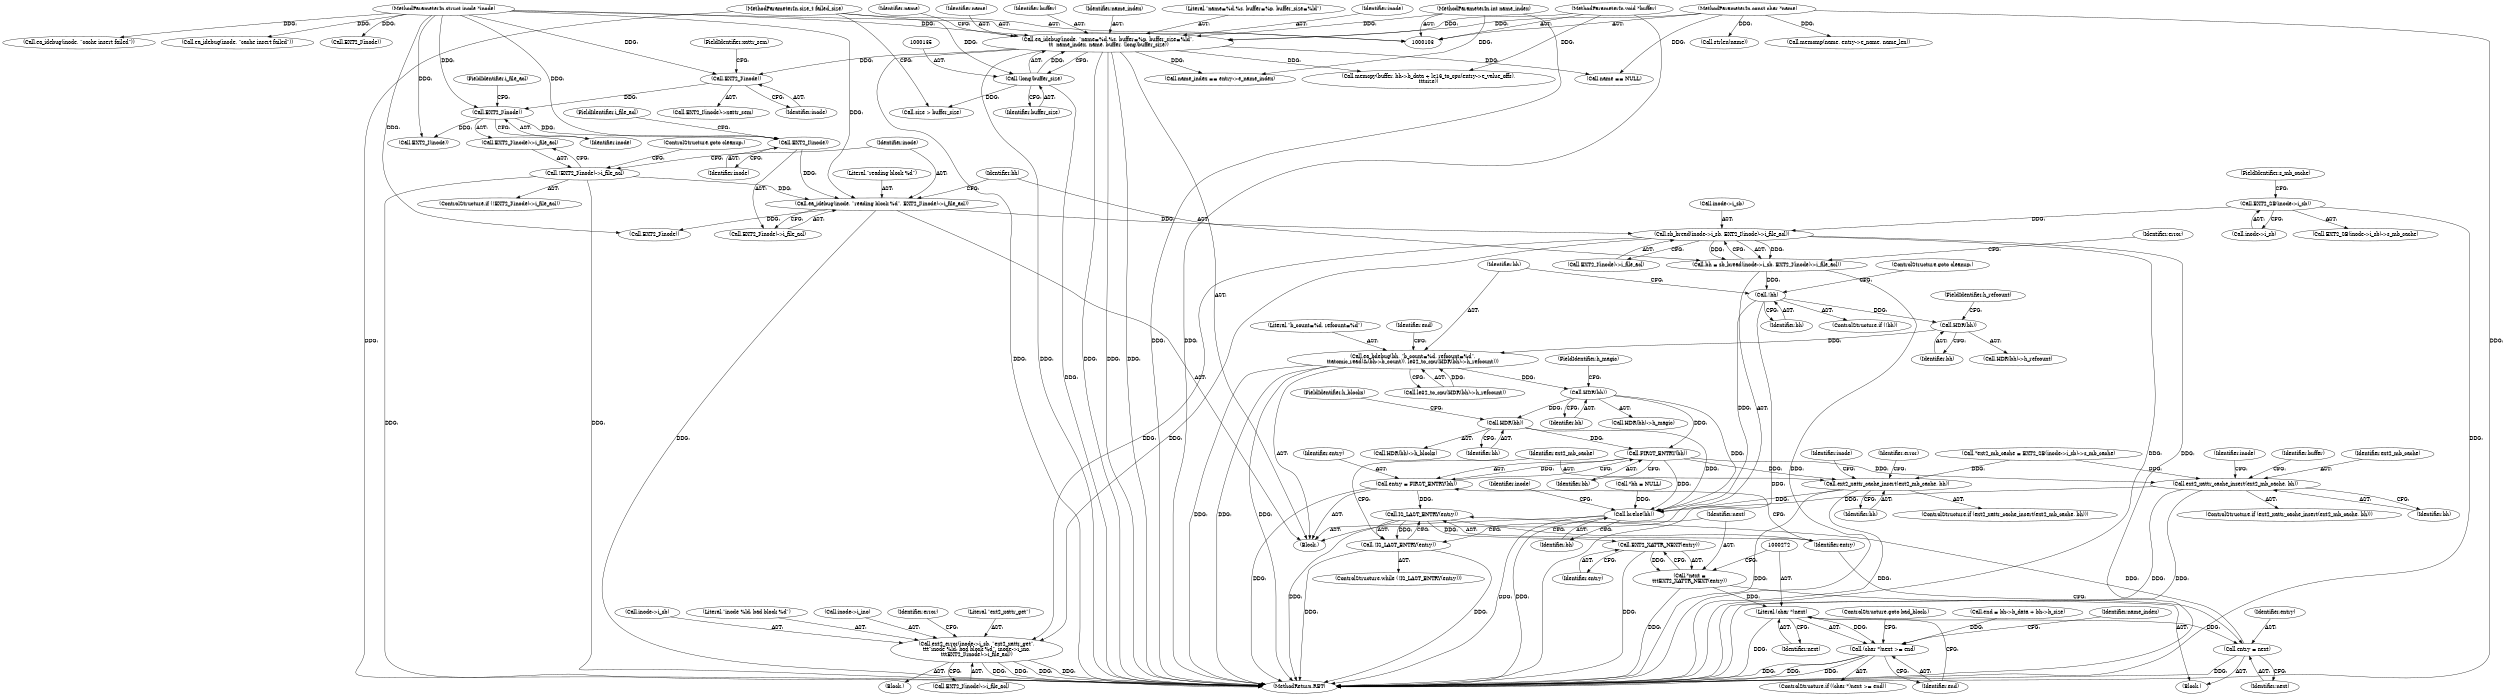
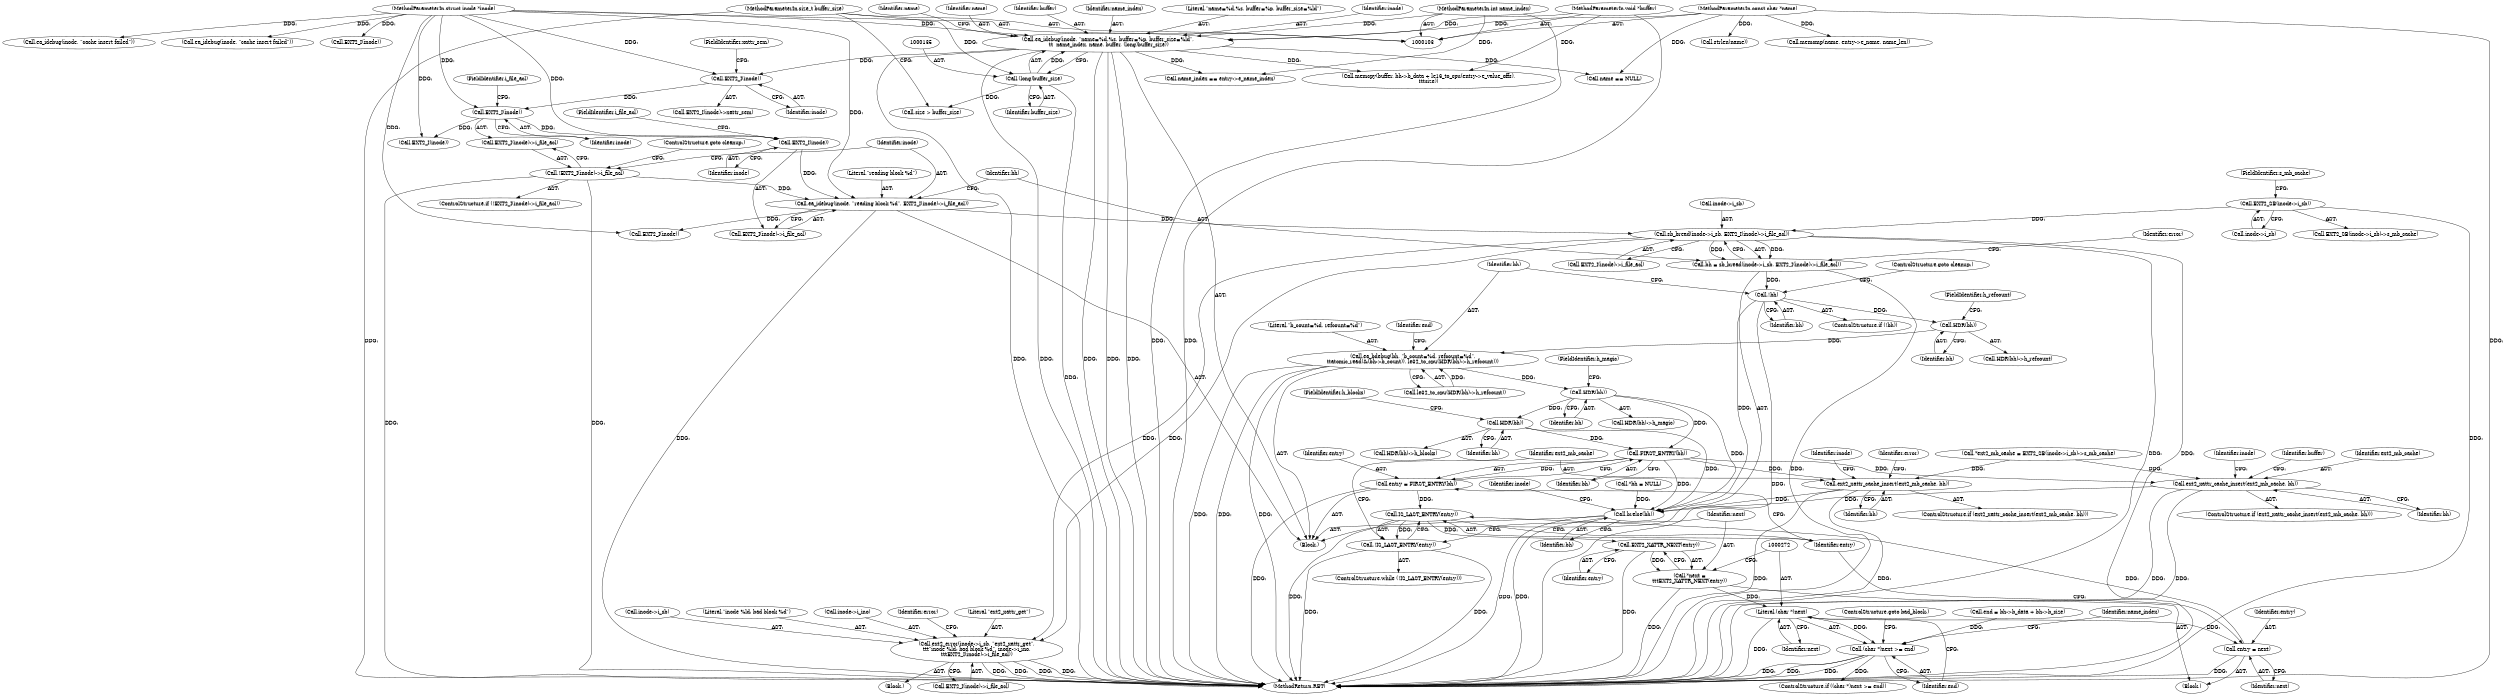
  digraph {
    n1 [label="(Call,sb_bread(inode->i_sb, EXT2_I(inode)->i_file_acl))"]
    n2 [label="(Call,bh = sb_bread(inode->i_sb, EXT2_I(inode)->i_file_acl))"]
    n3 [label="(Call,ext2_error(inode->i_sb, \"ext2_xattr_get\",\n\t\t\t\"inode %ld: bad block %d\", inode->i_ino,\n\t\t\tEXT2_I(inode)->i_file_acl))"]
    n4 [label="(MethodReturn,RET)"]
    n5 [label="(Call,EXT2_I(inode)->i_file_acl)"]
    n6 [label="(Block,)"]
    n7 [label="(Call,!bh)"]
    n8 [label="(Block,)"]
    n9 [label="(Call,EXT2_I(inode)->i_file_acl)"]
    n10 [label="(Call,EXT2_SB(inode->i_sb))"]
    n11 [label="(Call,inode->i_sb)"]
    n12 [label="(Call,EXT2_SB(inode->i_sb)->s_mb_cache)"]
    n13 [label="(Call,ea_idebug(inode, \"reading block %d\", EXT2_I(inode)->i_file_acl))"]
    n14 [label="(Call,EXT2_I(inode))"]
    n15 [label="(Call,EXT2_I(inode)->i_file_acl)"]
    n16 [label="(Call,EXT2_I(inode))"]
    n17 [label="(Identifier,inode)"]
    n18 [label="(Call,EXT2_I(inode))"]
    n19 [label="(Call,EXT2_I(inode))"]
    n20 [label="(Call,EXT2_I(inode)->i_file_acl)"]
    n21 [label="(Identifier,inode)"]
    n22 [label="(Call,!EXT2_I(inode)->i_file_acl)"]
    n23 [label="(Call,EXT2_I(inode))"]
    n24 [label="(Identifier,inode)"]
    n25 [label="(Call,EXT2_I(inode)->xattr_sem)"]
    n26 [label="(Call,ea_idebug(inode, \"name=%d.%s, buffer=%p, buffer_size=%ld\",\n \t\t  name_index, name, buffer, (long)buffer_size))"]
    n27 [label="(Call,(long)buffer_size)"]
    n28 [label="(Call,name_index == entry->e_name_index)"]
    n29 [label="(Call,memcpy(buffer, bh->b_data + le16_to_cpu(entry->e_value_offs),\n\t\t\tsize))"]
    n30 [label="(Call,name == NULL)"]
    n31 [label="(Identifier,buffer_size)"]
    n32 [label="(Call,size > buffer_size)"]
    n33 [label="(MethodParameterIn,struct inode *inode)"]
    n34 [label="(Call,ea_idebug(inode, \"cache insert failed\"))"]
    n35 [label="(Call,ea_idebug(inode, \"cache insert failed\"))"]
    n36 [label="(Call,EXT2_I(inode))"]
    1000103
    n38 [label="(MethodParameterIn,int name_index)"]
    n39 [label="(MethodParameterIn,const char *name)"]
    n40 [label="(Call,strlen(name))"]
    n41 [label="(Call,memcmp(name, entry->e_name, name_len))"]
    n42 [label="(MethodParameterIn,void *buffer)"]
-   n43 [label="(MethodParameterIn,size_t failed_size)"]
+   n43 [label="(MethodParameterIn,size_t buffer_size)"]
    n44 [label="(ControlStructure,if (!EXT2_I(inode)->i_file_acl))"]
    n45 [label="(Call,HDR(bh))"]
    n46 [label="(Call,brelse(bh))"]
    n47 [label="(Identifier,bh)"]
    n48 [label="(ControlStructure,if (!bh))"]
    n49 [label="(Call,ea_bdebug(bh, \"b_count=%d, refcount=%d\",\n\t\tatomic_read(&(bh->b_count)), le32_to_cpu(HDR(bh)->h_refcount)))"]
    n50 [label="(Call,HDR(bh)->h_refcount)"]
    n51 [label="(Identifier,bh)"]
    n52 [label="(Identifier,bh)"]
    n53 [label="(Call,HDR(bh))"]
    n54 [label="(Call,le32_to_cpu(HDR(bh)->h_refcount))"]
    n55 [label="(Call,HDR(bh))"]
    n56 [label="(Call,FIRST_ENTRY(bh))"]
    n57 [label="(Call,HDR(bh)->h_magic)"]
    n58 [label="(Identifier,bh)"]
    n59 [label="(Call,HDR(bh)->h_blocks)"]
    n60 [label="(Identifier,bh)"]
    n61 [label="(Call,entry = FIRST_ENTRY(bh))"]
    n62 [label="(Call,ext2_xattr_cache_insert(ext2_mb_cache, bh))"]
    n63 [label="(Call,ext2_xattr_cache_insert(ext2_mb_cache, bh))"]
    n64 [label="(Identifier,bh)"]
    n65 [label="(Call,IS_LAST_ENTRY(entry))"]
    n66 [label="(Identifier,bh)"]
    n67 [label="(ControlStructure,if (ext2_xattr_cache_insert(ext2_mb_cache, bh)))"]
    n68 [label="(ControlStructure,if (ext2_xattr_cache_insert(ext2_mb_cache, bh)))"]
    n69 [label="(Identifier,bh)"]
    n70 [label="(Call,!IS_LAST_ENTRY(entry))"]
    n71 [label="(Call,EXT2_XATTR_NEXT(entry))"]
    n72 [label="(Identifier,entry)"]
    n73 [label="(ControlStructure,while (!IS_LAST_ENTRY(entry)))"]
    n74 [label="(Call,*next =\n\t\t\tEXT2_XATTR_NEXT(entry))"]
    n75 [label="(Identifier,entry)"]
    n76 [label="(Call,entry = next)"]
    n77 [label="(Literal,(char *)next)"]
    n78 [label="(Block,)"]
    n79 [label="(Call,(char *)next >= end)"]
    n80 [label="(Identifier,next)"]
    n81 [label="(Identifier,end)"]
    n82 [label="(ControlStructure,if ((char *)next >= end))"]
    n83 [label="(Identifier,next)"]
    n84 [label="(Identifier,error)"]
    n85 [label="(Identifier,inode)"]
    n86 [label="(Identifier,name_index)"]
    n87 [label="(ControlStructure,goto cleanup;)"]
    n88 [label="(FieldIdentifier,s_mb_cache)"]
    n89 [label="(FieldIdentifier,h_blocks)"]
    n90 [label="(Identifier,entry)"]
    n91 [label="(Identifier,inode)"]
    n92 [label="(Identifier,ext2_mb_cache)"]
    n93 [label="(Literal,\"b_count=%d, refcount=%d\")"]
    n94 [label="(Literal,\"name=%d.%s, buffer=%p, buffer_size=%ld\")"]
    n95 [label="(Identifier,error)"]
    n96 [label="(FieldIdentifier,h_refcount)"]
    n97 [label="(Identifier,buffer)"]
    n98 [label="(Identifier,inode)"]
    n99 [label="(Identifier,next)"]
    n100 [label="(Literal,\"ext2_xattr_get\")"]
    n101 [label="(ControlStructure,goto cleanup;)"]
    n102 [label="(Identifier,bh)"]
    n103 [label="(ControlStructure,goto bad_block;)"]
    n104 [label="(FieldIdentifier,xattr_sem)"]
    n105 [label="(Call,*ext2_mb_cache = EXT2_SB(inode->i_sb)->s_mb_cache)"]
    n106 [label="(Identifier,inode)"]
    n107 [label="(FieldIdentifier,h_magic)"]
    n108 [label="(Identifier,ext2_mb_cache)"]
    n109 [label="(Identifier,error)"]
    n110 [label="(Call,inode->i_sb)"]
    n111 [label="(Identifier,entry)"]
    n112 [label="(Identifier,name)"]
    n113 [label="(Identifier,name)"]
    n114 [label="(Call,end = bh->b_data + bh->b_size)"]
    n115 [label="(Literal,\"inode %ld: bad block %d\")"]
    n116 [label="(Identifier,name_index)"]
    n117 [label="(FieldIdentifier,i_file_acl)"]
    n118 [label="(Identifier,bh)"]
    n119 [label="(Identifier,buffer)"]
    n120 [label="(Call,inode->i_ino)"]
    n121 [label="(FieldIdentifier,i_file_acl)"]
    n122 [label="(Literal,\"reading block %d\")"]
    n123 [label="(Identifier,end)"]
    n124 [label="(Identifier,inode)"]
    n125 [label="(Call,*bh = NULL)"]
    n126 [label="(Call,inode->i_sb)"]
    1000135
    1000272
    n1 -> n2 [label="AST: "]
    n1 -> n2 [label="DDG: "]
    n1 -> n2 [label="DDG: "]
    n1 -> n3 [label="DDG: "]
    n1 -> n3 [label="DDG: "]
    n1 -> n4 [label="DDG: "]
    n1 -> n4 [label="DDG: "]
    n1 -> n5 [label="CFG: "]
    n2 -> n1 [label="CFG: "]
    n2 -> n4 [label="DDG: "]
    n2 -> n6 [label="AST: "]
    n2 -> n7 [label="DDG: "]
    n3 -> n4 [label="DDG: "]
    n3 -> n4 [label="DDG: "]
    n3 -> n4 [label="DDG: "]
    n3 -> n4 [label="DDG: "]
    n3 -> n8 [label="AST: "]
    n3 -> n9 [label="CFG: "]
    n5 -> n1 [label="AST: "]
    n7 -> n4 [label="DDG: "]
    n7 -> n45 [label="DDG: "]
    n7 -> n46 [label="DDG: "]
    n7 -> n47 [label="CFG: "]
    n7 -> n48 [label="AST: "]
    n9 -> n3 [label="AST: "]
    n10 -> n1 [label="DDG: "]
    n10 -> n4 [label="DDG: "]
    n10 -> n11 [label="CFG: "]
    n10 -> n12 [label="AST: "]
    n11 -> n10 [label="AST: "]
    n13 -> n1 [label="DDG: "]
    n13 -> n4 [label="DDG: "]
    n13 -> n6 [label="AST: "]
    n13 -> n14 [label="DDG: "]
    n13 -> n15 [label="CFG: "]
    n15 -> n13 [label="AST: "]
    n16 -> n13 [label="DDG: "]
    n16 -> n15 [label="AST: "]
    n16 -> n17 [label="CFG: "]
    n17 -> n16 [label="AST: "]
    n18 -> n16 [label="DDG: "]
    n18 -> n19 [label="DDG: "]
    n18 -> n20 [label="AST: "]
    n18 -> n21 [label="CFG: "]
    n20 -> n22 [label="AST: "]
    n21 -> n18 [label="AST: "]
    n22 -> n4 [label="DDG: "]
    n22 -> n4 [label="DDG: "]
    n22 -> n13 [label="DDG: "]
    n22 -> n20 [label="CFG: "]
    n22 -> n44 [label="AST: "]
    n23 -> n18 [label="DDG: "]
    n23 -> n24 [label="CFG: "]
    n23 -> n25 [label="AST: "]
    n24 -> n23 [label="AST: "]
    n26 -> n4 [label="DDG: "]
    n26 -> n4 [label="DDG: "]
    n26 -> n4 [label="DDG: "]
    n26 -> n4 [label="DDG: "]
    n26 -> n4 [label="DDG: "]
    n26 -> n6 [label="AST: "]
    n26 -> n23 [label="DDG: "]
    n26 -> n27 [label="CFG: "]
    n26 -> n28 [label="DDG: "]
    n26 -> n29 [label="DDG: "]
    n26 -> n30 [label="DDG: "]
    n27 -> n4 [label="DDG: "]
    n27 -> n26 [label="AST: "]
    n27 -> n26 [label="DDG: "]
    n27 -> n31 [label="CFG: "]
    n27 -> n32 [label="DDG: "]
    n31 -> n27 [label="AST: "]
    n33 -> n13 [label="DDG: "]
    n33 -> n14 [label="DDG: "]
    n33 -> n16 [label="DDG: "]
    n33 -> n18 [label="DDG: "]
    n33 -> n19 [label="DDG: "]
    n33 -> n23 [label="DDG: "]
    n33 -> n26 [label="DDG: "]
    n33 -> n34 [label="DDG: "]
    n33 -> n35 [label="DDG: "]
    n33 -> n36 [label="DDG: "]
    n33 -> 1000103 [label="AST: "]
    n38 -> n4 [label="DDG: "]
    n38 -> n26 [label="DDG: "]
    n38 -> n28 [label="DDG: "]
    n38 -> 1000103 [label="AST: "]
    n39 -> n4 [label="DDG: "]
    n39 -> n26 [label="DDG: "]
    n39 -> n30 [label="DDG: "]
    n39 -> 1000103 [label="AST: "]
    n39 -> n40 [label="DDG: "]
    n39 -> n41 [label="DDG: "]
    n42 -> n4 [label="DDG: "]
    n42 -> n26 [label="DDG: "]
    n42 -> n29 [label="DDG: "]
    n42 -> 1000103 [label="AST: "]
    n43 -> n4 [label="DDG: "]
    n43 -> n27 [label="DDG: "]
    n43 -> n32 [label="CFG: "]
    n43 -> 1000103 [label="AST: "]
    n45 -> n49 [label="DDG: "]
    n45 -> n50 [label="AST: "]
    n45 -> n51 [label="CFG: "]
    n46 -> n4 [label="DDG: "]
    n46 -> n4 [label="DDG: "]
    n46 -> n6 [label="AST: "]
    n46 -> n52 [label="CFG: "]
    n47 -> n7 [label="AST: "]
    n49 -> n4 [label="DDG: "]
    n49 -> n4 [label="DDG: "]
    n49 -> n4 [label="DDG: "]
    n49 -> n6 [label="AST: "]
    n49 -> n53 [label="DDG: "]
    n49 -> n54 [label="CFG: "]
    n51 -> n45 [label="AST: "]
    n52 -> n46 [label="AST: "]
    n53 -> n46 [label="DDG: "]
    n53 -> n55 [label="DDG: "]
    n53 -> n56 [label="DDG: "]
    n53 -> n57 [label="AST: "]
    n53 -> n58 [label="CFG: "]
    n54 -> n49 [label="AST: "]
    n54 -> n49 [label="DDG: "]
    n55 -> n46 [label="DDG: "]
    n55 -> n56 [label="DDG: "]
    n55 -> n59 [label="AST: "]
    n55 -> n60 [label="CFG: "]
    n56 -> n46 [label="DDG: "]
    n56 -> n61 [label="AST: "]
    n56 -> n61 [label="DDG: "]
    n56 -> n62 [label="DDG: "]
    n56 -> n63 [label="DDG: "]
    n56 -> n64 [label="CFG: "]
    n58 -> n53 [label="AST: "]
    n60 -> n55 [label="AST: "]
    n61 -> n4 [label="DDG: "]
    n61 -> n6 [label="AST: "]
    n61 -> n56 [label="CFG: "]
    n61 -> n65 [label="DDG: "]
    n62 -> n4 [label="DDG: "]
    n62 -> n4 [label="DDG: "]
    n62 -> n46 [label="DDG: "]
    n62 -> n66 [label="CFG: "]
    n62 -> n67 [label="AST: "]
    n63 -> n4 [label="DDG: "]
    n63 -> n4 [label="DDG: "]
    n63 -> n46 [label="DDG: "]
    n63 -> n68 [label="AST: "]
    n63 -> n69 [label="CFG: "]
    n64 -> n56 [label="AST: "]
    n65 -> n4 [label="DDG: "]
    n65 -> n70 [label="AST: "]
    n65 -> n70 [label="DDG: "]
    n65 -> n71 [label="DDG: "]
    n65 -> n72 [label="CFG: "]
    n66 -> n62 [label="AST: "]
    n69 -> n63 [label="AST: "]
    n70 -> n4 [label="DDG: "]
    n70 -> n4 [label="DDG: "]
    n70 -> n65 [label="CFG: "]
    n70 -> n73 [label="AST: "]
    n71 -> n4 [label="DDG: "]
    n71 -> n74 [label="AST: "]
    n71 -> n74 [label="DDG: "]
    n71 -> n75 [label="CFG: "]
    n72 -> n61 [label="CFG: "]
    n72 -> n65 [label="AST: "]
    n72 -> n76 [label="CFG: "]
    n74 -> n4 [label="DDG: "]
    n74 -> n71 [label="CFG: "]
    n74 -> n77 [label="DDG: "]
    n74 -> n78 [label="AST: "]
    n75 -> n71 [label="AST: "]
    n76 -> n4 [label="DDG: "]
    n76 -> n65 [label="DDG: "]
    n76 -> n78 [label="AST: "]
    n76 -> n83 [label="CFG: "]
    n77 -> n4 [label="DDG: "]
    n77 -> n76 [label="DDG: "]
    n77 -> n79 [label="AST: "]
    n77 -> n79 [label="DDG: "]
    n77 -> n80 [label="CFG: "]
    n79 -> n4 [label="DDG: "]
    n79 -> n4 [label="DDG: "]
    n79 -> n4 [label="DDG: "]
    n79 -> n81 [label="CFG: "]
-   n79 -> n82 [label="AST: "]
+   n79 -> n82 [label="DDG: "]
    n80 -> n77 [label="AST: "]
    n81 -> n77 [label="CFG: "]
    n81 -> n79 [label="AST: "]
    n83 -> n76 [label="AST: "]
    n84 -> n3 [label="CFG: "]
    n85 -> n63 [label="CFG: "]
    n86 -> n26 [label="AST: "]
    n87 -> n22 [label="CFG: "]
    n88 -> n10 [label="CFG: "]
    n89 -> n55 [label="CFG: "]
    n90 -> n61 [label="AST: "]
    n91 -> n46 [label="CFG: "]
    n92 -> n62 [label="AST: "]
    n92 -> n70 [label="CFG: "]
    n93 -> n49 [label="AST: "]
    n94 -> n26 [label="AST: "]
    n95 -> n62 [label="CFG: "]
    n96 -> n45 [label="CFG: "]
    n97 -> n63 [label="CFG: "]
    n98 -> n62 [label="CFG: "]
    n99 -> n70 [label="CFG: "]
    n99 -> n74 [label="AST: "]
    n100 -> n3 [label="AST: "]
    n101 -> n7 [label="CFG: "]
    n102 -> n7 [label="CFG: "]
    n102 -> n49 [label="AST: "]
    n103 -> n79 [label="CFG: "]
    n104 -> n23 [label="CFG: "]
    n105 -> n62 [label="DDG: "]
    n105 -> n63 [label="DDG: "]
    n106 -> n26 [label="AST: "]
    n107 -> n53 [label="CFG: "]
    n108 -> n63 [label="AST: "]
    n109 -> n2 [label="CFG: "]
    n110 -> n3 [label="AST: "]
    n111 -> n76 [label="AST: "]
    n112 -> n26 [label="CFG: "]
    n113 -> n26 [label="AST: "]
    n114 -> n79 [label="DDG: "]
    n115 -> n3 [label="AST: "]
    n116 -> n79 [label="CFG: "]
    n117 -> n16 [label="CFG: "]
    n118 -> n2 [label="AST: "]
    n118 -> n13 [label="CFG: "]
    n119 -> n26 [label="AST: "]
    n120 -> n3 [label="AST: "]
    n121 -> n18 [label="CFG: "]
    n122 -> n13 [label="AST: "]
    n123 -> n49 [label="CFG: "]
    n124 -> n13 [label="AST: "]
    n124 -> n22 [label="CFG: "]
    n125 -> n46 [label="DDG: "]
    n126 -> n1 [label="AST: "]
    1000135 -> n27 [label="AST: "]
    1000272 -> n74 [label="CFG: "]
    1000272 -> n77 [label="AST: "]
  }
